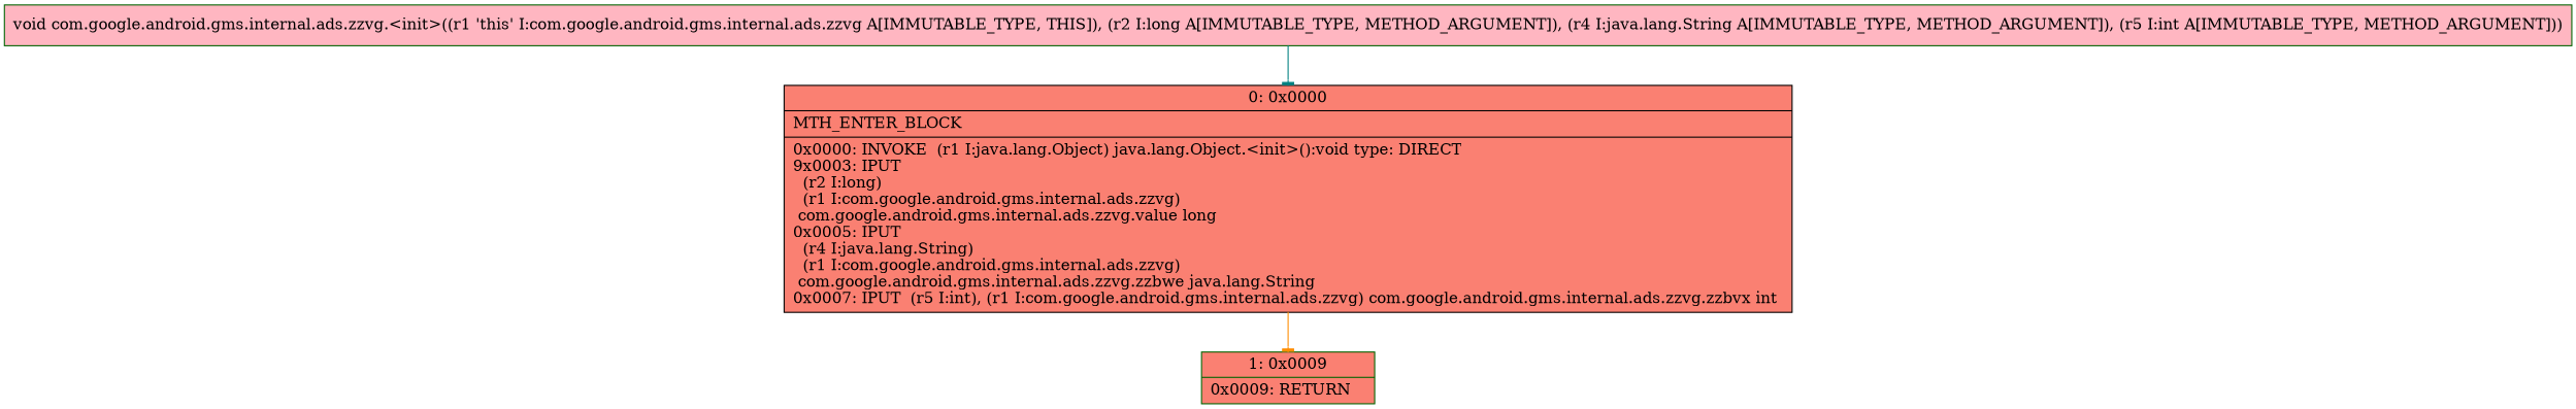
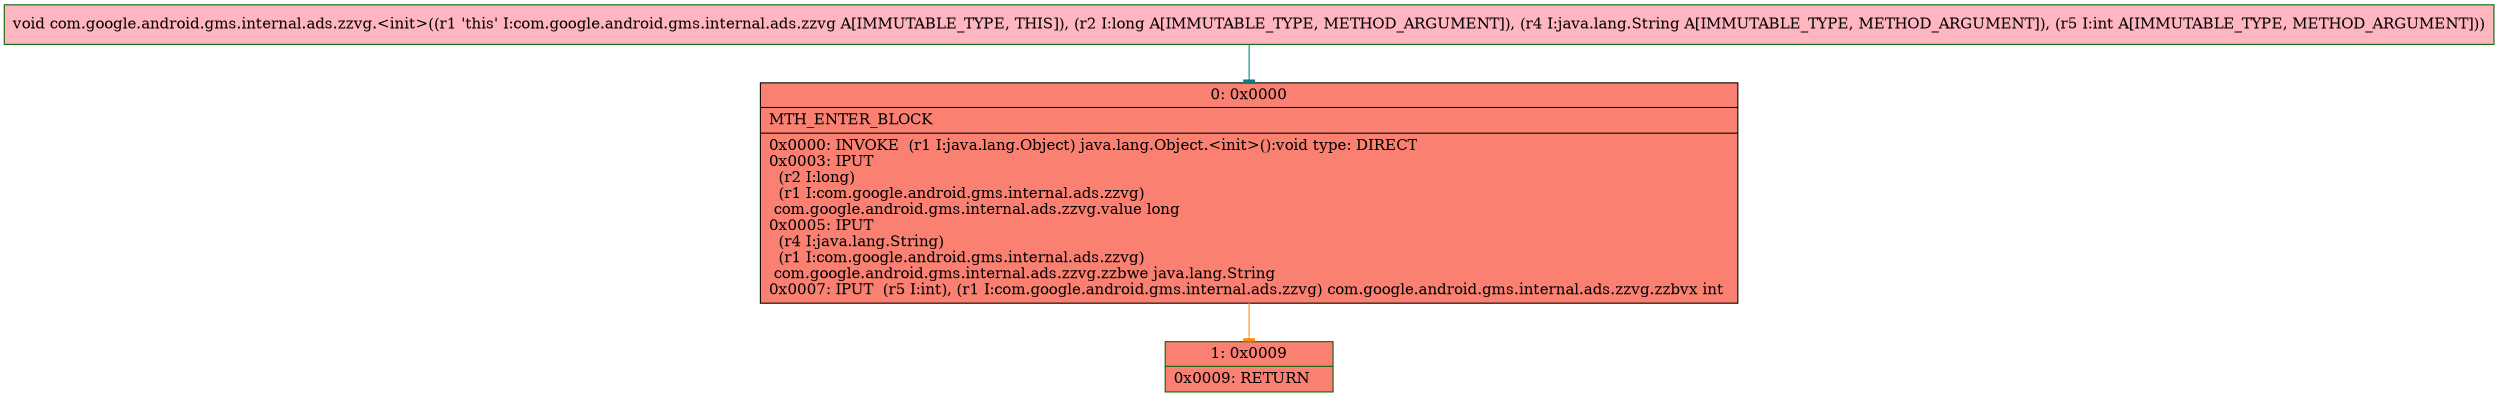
  digraph {
    node [shape=record style=filled fillcolor=salmon color=darkgreen]
    edge [arrowhead=tee]
-   n1 [label="{0\:\ 0x0000|MTH_ENTER_BLOCK\l|0x0000: INVOKE  (r1 I:java.lang.Object) java.lang.Object.\<init\>():void type: DIRECT \l9x0003: IPUT  \l  (r2 I:long)\l  (r1 I:com.google.android.gms.internal.ads.zzvg)\l com.google.android.gms.internal.ads.zzvg.value long \l0x0005: IPUT  \l  (r4 I:java.lang.String)\l  (r1 I:com.google.android.gms.internal.ads.zzvg)\l com.google.android.gms.internal.ads.zzvg.zzbwe java.lang.String \l0x0007: IPUT  (r5 I:int), (r1 I:com.google.android.gms.internal.ads.zzvg) com.google.android.gms.internal.ads.zzvg.zzbvx int \l}" color=black]
+   n1 [label="{0\:\ 0x0000|MTH_ENTER_BLOCK\l|0x0000: INVOKE  (r1 I:java.lang.Object) java.lang.Object.\<init\>():void type: DIRECT \l0x0003: IPUT  \l  (r2 I:long)\l  (r1 I:com.google.android.gms.internal.ads.zzvg)\l com.google.android.gms.internal.ads.zzvg.value long \l0x0005: IPUT  \l  (r4 I:java.lang.String)\l  (r1 I:com.google.android.gms.internal.ads.zzvg)\l com.google.android.gms.internal.ads.zzvg.zzbwe java.lang.String \l0x0007: IPUT  (r5 I:int), (r1 I:com.google.android.gms.internal.ads.zzvg) com.google.android.gms.internal.ads.zzvg.zzbvx int \l}" color=black]
    n2 [label="{1\:\ 0x0009|0x0009: RETURN   \l}"]
    n3 [label="{void com.google.android.gms.internal.ads.zzvg.\<init\>((r1 'this' I:com.google.android.gms.internal.ads.zzvg A[IMMUTABLE_TYPE, THIS]), (r2 I:long A[IMMUTABLE_TYPE, METHOD_ARGUMENT]), (r4 I:java.lang.String A[IMMUTABLE_TYPE, METHOD_ARGUMENT]), (r5 I:int A[IMMUTABLE_TYPE, METHOD_ARGUMENT])) }" fillcolor=lightpink]
    n1 -> n2 [color=darkorange]
    n3 -> n1 [color=teal]
  }
